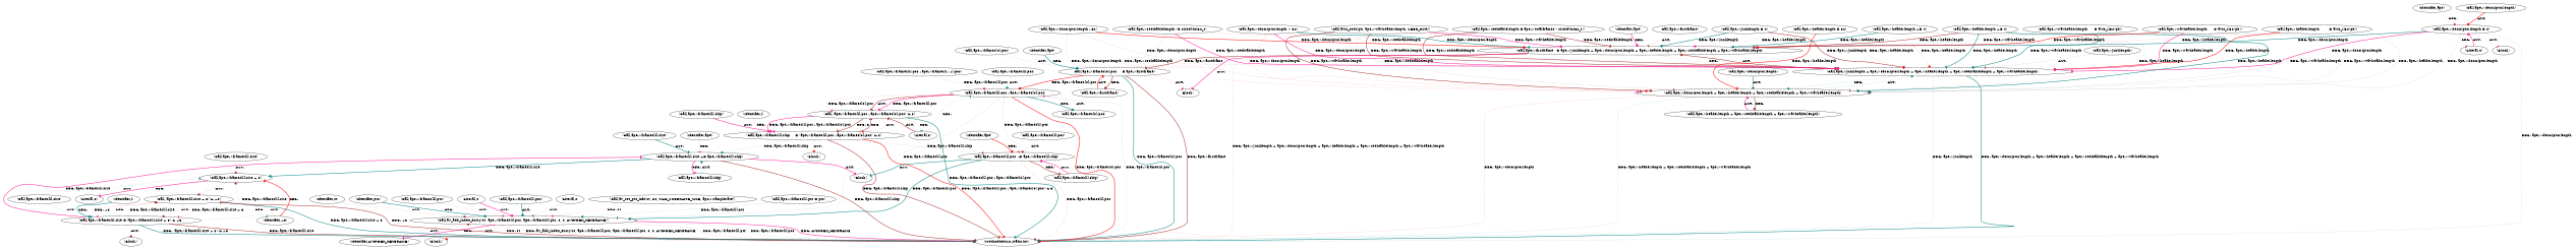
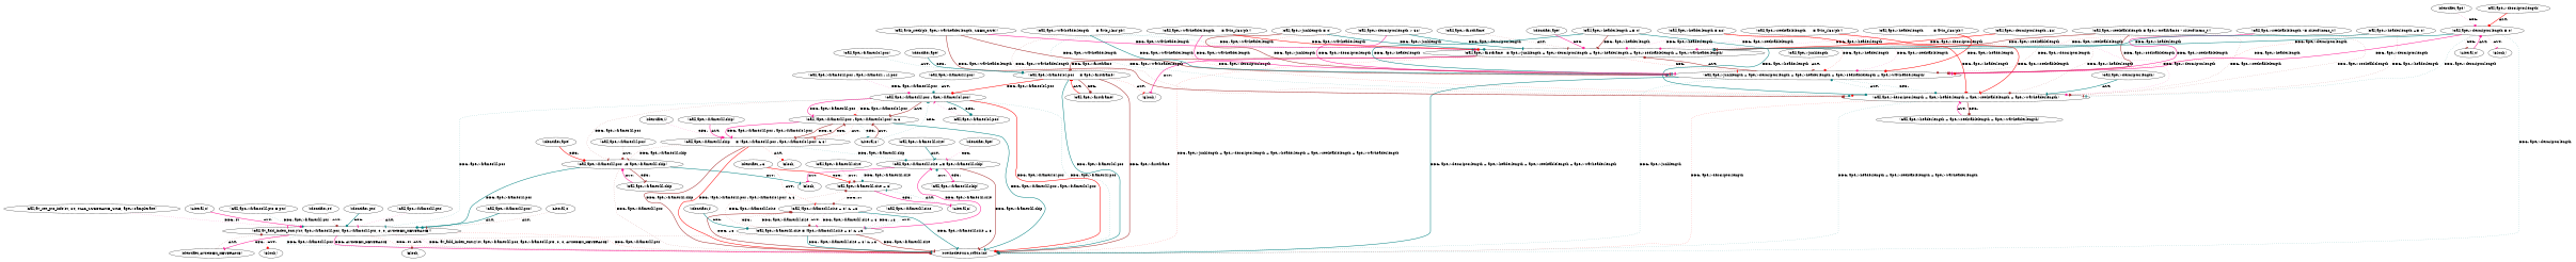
  digraph {
    edge [arrowhead=tee color=teal style=dotted]
    n1 [label="(Call,ape->descriptorlength = 0)"]
    n2 [label="(Call,ape->firstframe   = ape->junklength + ape->descriptorlength + ape->headerlength + ape->seektablelength + ape->wavheaderlength)"]
    n3 [label="(Call,ape->junklength + ape->descriptorlength + ape->headerlength + ape->seektablelength + ape->wavheaderlength)"]
    n4 [label="(Call,ape->descriptorlength + ape->headerlength + ape->seektablelength + ape->wavheaderlength)"]
    n5 [label="(Literal,0)"]
    n6 [label="(Block,)"]
    n7 [label="(MethodReturn,static int)"]
    n8 [label="(Call,ape->frames[0].pos     = ape->firstframe)"]
    n9 [label="(Block,)"]
    n10 [label="(Call,ape->headerlength + ape->seektablelength + ape->wavheaderlength)"]
    n11 [label="(Call,ape->frames[i].pos - ape->frames[0].pos)"]
    n12 [label="(Call,ape->firstframe)"]
    n13 [label="(Call,(ape->frames[i].pos - ape->frames[0].pos) & 3)"]
    n14 [label="(Call,ape->frames[i].pos  -= ape->frames[i].skip)"]
    n15 [label="(Call,av_add_index_entry(st, ape->frames[i].pos, ape->frames[i].pts, 0, 0, AVINDEX_KEYFRAME))"]
    n16 [label="(Call,ape->frames[0].pos)"]
    n17 [label="(Call,ape->frames[i].skip     = (ape->frames[i].pos - ape->frames[0].pos) & 3)"]
    n18 [label="(Literal,3)"]
    n19 [label="(Block,)"]
    n20 [label="(Call,ape->frames[i].skip)"]
    n21 [label="(Block,)"]
    n22 [label="(Identifier,AVINDEX_KEYFRAME)"]
    n23 [label="(Call,ape->frames[i].size += ape->frames[i].skip)"]
    n24 [label="(Block,)"]
    n25 [label="(Call,ape->frames[i].size + 3)"]
    n26 [label="(Call,ape->frames[i].skip)"]
    n27 [label="(Call,(ape->frames[i].size + 3) & ~3)"]
    n28 [label="(Call,ape->frames[i].size = (ape->frames[i].size + 3) & ~3)"]
    n29 [label="(Identifier,~3)"]
    n30 [label="(Literal,3)"]
    n31 [label="(Block,)"]
    n32 [label="(Call,ape->frames[i].pts = pts)"]
    n33 [label="(Call,ape->firstframe)"]
    n34 [label="(Identifier,ape)"]
    n35 [label="(Call,avio_seek(pb, ape->wavheaderlength, SEEK_CUR))"]
    n36 [label="(Call,ape->seektablelength = ape->totalframes * sizeof(int32_t))"]
+   n37 [label="(Call,ape->seektablelength      = avio_rl32(pb))"]
    n38 [label="(Call,ape->descriptorlength - 52)"]
    n39 [label="(Identifier,i)"]
    n40 [label="(Call,ape->descriptorlength > 52)"]
    n41 [label="(Call,ape->headerlength += 4)"]
    n42 [label="(Call,ape->headerlength         = avio_rl32(pb))"]
    n43 [label="(Identifier,ape)"]
    n44 [label="(Call,ape->frames[i].size)"]
    n45 [label="(Identifier,st)"]
    n46 [label="(Identifier,pts)"]
    n47 [label="(Call,ape->frames[0].pos)"]
    n48 [label="(Identifier,ape)"]
    n49 [label="(Call,ape->wavheaderlength      = avio_rl32(pb))"]
    n50 [label="(Call,ape->frames[i].size)"]
    n51 [label="(Call,ape->seektablelength *= sizeof(int32_t))"]
    n52 [label="(Identifier,ape)"]
    n53 [label="(Call,ape->frames[i].pos - ape->frames[i - 1].pos)"]
    n54 [label="(Call,ape->junklength = 0)"]
    n55 [label="(Call,ape->frames[i].skip)"]
    n56 [label="(Call,ape->descriptorlength)"]
    n57 [label="(Identifier,i)"]
    n58 [label="(Call,ape->frames[i].pos)"]
    n59 [label="(Call,ape->frames[i].size)"]
    n60 [label="(Call,ape->junklength)"]
    n61 [label="(Call,ape->frames[i].pos)"]
    n62 [label="(Call,ape->headerlength += 4)"]
    n63 [label="(Call,ape->descriptorlength)"]
    n64 [label="(Call,ape->wavheaderlength      = avio_rl32(pb))"]
    n65 [label="(Call,ape->headerlength = 32)"]
    n66 [label="(Call,ape->frames[i].pts)"]
    n67 [label="(Literal,0)"]
    n68 [label="(Call,ape->frames[i].pos)"]
    n69 [label="(Identifier,ape)"]
    n70 [label="(Literal,0)"]
    n71 [label="(Call,av_set_pts_info(st, 64, MAC_SUBFRAME_SIZE, ape->samplerate))"]
    n1 -> n2 [label="DDG: ape->descriptorlength" style=bold]
    n1 -> n3 [color=deeppink label="DDG: ape->descriptorlength" style=bold]
    n1 -> n4 [label="DDG: ape->descriptorlength"]
    n1 -> n5 [color=brown label="CFG: "]
    n1 -> n6 [color=deeppink label="AST: "]
    n1 -> n7 [label="DDG: ape->descriptorlength"]
    n2 -> n3 [color=red label="CFG: "]
    n2 -> n7 [color=red label="DDG: ape->junklength + ape->descriptorlength + ape->headerlength + ape->seektablelength + ape->wavheaderlength"]
    n2 -> n8 [color=brown label="DDG: ape->firstframe" style=bold]
    n2 -> n9 [color=deeppink label="AST: " style=bold]
    n3 -> n2 [arrowhead=dot color=brown label="AST: " style=bold]
    n3 -> n4 [arrowhead=dot label="CFG: "]
    n3 -> n7 [label="DDG: ape->junklength"]
    n3 -> n7 [arrowhead=dot label="DDG: ape->descriptorlength + ape->headerlength + ape->seektablelength + ape->wavheaderlength" style=bold]
    n4 -> n3 [arrowhead=dot label="AST: "]
    n4 -> n7 [color=red label="DDG: ape->descriptorlength"]
    n4 -> n7 [label="DDG: ape->headerlength + ape->seektablelength + ape->wavheaderlength"]
    n4 -> n10 [arrowhead=dot color=brown label="CFG: " style=bold]
    n5 -> n1 [arrowhead=dot color=deeppink label="AST: " style=bold]
    n8 -> n7 [arrowhead=dot label="DDG: ape->frames[0].pos" style=bold]
    n8 -> n7 [arrowhead=dot color=brown label="DDG: ape->firstframe" style=bold]
    n8 -> n9 [color=red label="AST: "]
    n8 -> n11 [arrowhead=dot color=red label="DDG: ape->frames[0].pos" style=bold]
    n8 -> n12 [arrowhead=dot color=brown label="CFG: " style=bold]
    n10 -> n4 [color=deeppink label="AST: " style=bold]
    n11 -> n7 [arrowhead=dot color=red label="DDG: ape->frames[0].pos" style=bold]
    n11 -> n7 [arrowhead=dot label="DDG: ape->frames[i].pos"]
    n11 -> n13 [color=brown label="AST: " style=bold]
    n11 -> n13 [color=deeppink label="DDG: ape->frames[i].pos" style=bold]
    n11 -> n13 [color=red label="DDG: ape->frames[0].pos"]
    n11 -> n14 [color=brown label="DDG: ape->frames[i].pos"]
    n11 -> n15 [label="DDG: ape->frames[i].pos"]
    n11 -> n16 [arrowhead=dot label="CFG: " style=bold]
    n12 -> n8 [color=red label="AST: " style=bold]
    n13 -> n7 [label="DDG: ape->frames[i].pos - ape->frames[0].pos" style=bold]
    n13 -> n17 [color=red label="AST: "]
    n13 -> n17 [color=deeppink label="DDG: ape->frames[i].pos - ape->frames[0].pos" style=bold]
    n13 -> n17 [color=brown label="DDG: 3" style=bold]
    n13 -> n18 [label="CFG: "]
    n14 -> n7 [arrowhead=dot color=brown label="DDG: ape->frames[i].pos"]
    n14 -> n15 [arrowhead=dot label="DDG: ape->frames[i].pos" style=bold]
    n14 -> n19 [label="AST: " style=bold]
    n14 -> n20 [color=brown label="CFG: " style=bold]
    n15 -> n7 [color=deeppink label="DDG: AVINDEX_KEYFRAME" style=bold]
    n15 -> n7 [arrowhead=dot color=red label="DDG: st"]
    n15 -> n7 [arrowhead=dot color=deeppink label="DDG: av_add_index_entry(st, ape->frames[i].pos, ape->frames[i].pts, 0, 0, AVINDEX_KEYFRAME)"]
    n15 -> n7 [color=red label="DDG: ape->frames[i].pts"]
    n15 -> n7 [arrowhead=dot label="DDG: ape->frames[i].pos"]
    n15 -> n21 [arrowhead=dot color=red label="AST: "]
    n15 -> n22 [color=deeppink label="CFG: " style=bold]
    n16 -> n11 [color=deeppink label="AST: "]
    n17 -> n7 [color=red label="DDG: (ape->frames[i].pos - ape->frames[0].pos) & 3" style=bold]
    n17 -> n7 [color=brown label="DDG: ape->frames[i].skip" style=bold]
    n17 -> n13 [color=brown label="CFG: " style=bold]
    n17 -> n14 [color=brown label="DDG: ape->frames[i].skip"]
    n17 -> n23 [arrowhead=dot label="DDG: ape->frames[i].skip"]
    n17 -> n24 [arrowhead=dot color=red label="AST: "]
    n18 -> n11 [label="CFG: "]
    n18 -> n13 [color=brown label="AST: " style=bold]
    n20 -> n14 [arrowhead=dot color=deeppink label="AST: " style=bold]
    n22 -> n15 [arrowhead=dot color=brown label="AST: "]
    n23 -> n7 [color=brown label="DDG: ape->frames[i].skip" style=bold]
    n23 -> n19 [color=deeppink label="AST: " style=bold]
-   n23 -> n25 [arrowhead=dot label="DDG: ape->frames[i].size" style=bold]
+   n23 -> n25 [arrowhead=dot label="DDG: ape->frames[i].size"]
    n23 -> n26 [color=deeppink label="CFG: " style=bold]
-   n25 -> n27 [arrowhead=dot color=brown label="AST: "]
+   n25 -> n27 [arrowhead=dot color=brown label="DDG: st"]
    n25 -> n30 [color=deeppink label="CFG: " style=bold]
    n26 -> n23 [arrowhead=dot label="AST: "]
    n27 -> n7 [label="DDG: ape->frames[i].size + 3" style=bold]
    n27 -> n7 [arrowhead=dot color=brown label="DDG: ~3" style=bold]
    n27 -> n28 [arrowhead=dot color=brown label="AST: "]
    n27 -> n28 [color=deeppink label="DDG: ape->frames[i].size + 3"]
    n27 -> n28 [color=deeppink label="DDG: ~3"]
-   n27 -> n29 [label="CFG: "]
    n28 -> n7 [color=brown label="DDG: ape->frames[i].size" style=bold]
    n28 -> n7 [label="DDG: (ape->frames[i].size + 3) & ~3" style=bold]
    n28 -> n23 [color=deeppink label="DDG: ape->frames[i].size" style=bold]
    n28 -> n25 [arrowhead=dot color=brown label="DDG: ape->frames[i].size"]
    n28 -> n27 [arrowhead=dot color=brown label="CFG: "]
    n28 -> n27 [arrowhead=dot color=brown label="DDG: ape->frames[i].size"]
    n28 -> n31 [arrowhead=dot color=brown label="AST: "]
    n29 -> n25 [color=red label="CFG: " style=bold]
    n29 -> n27 [color=red label="AST: "]
    n30 -> n25 [label="AST: "]
    n32 -> n15 [arrowhead=dot label="DDG: ape->frames[i].pts"]
    n33 -> n2 [color=brown label="AST: "]
    n34 -> n1 [arrowhead=dot color=deeppink label="CFG: "]
    n35 -> n2 [arrowhead=dot color=deeppink label="DDG: ape->wavheaderlength" style=bold]
    n35 -> n3 [arrowhead=dot color=brown label="DDG: ape->wavheaderlength" style=bold]
    n35 -> n4 [arrowhead=dot color=brown label="DDG: ape->wavheaderlength" style=bold]
    n36 -> n2 [color=brown label="DDG: ape->seektablelength" style=bold]
    n36 -> n3 [arrowhead=dot color=brown label="DDG: ape->seektablelength" style=bold]
    n36 -> n4 [color=brown label="DDG: ape->seektablelength"]
+   n37 -> n2 [arrowhead=dot color=deeppink label="DDG: ape->seektablelength"]
+   n37 -> n3 [arrowhead=dot color=deeppink label="DDG: ape->seektablelength"]
+   n37 -> n4 [color=red label="DDG: ape->seektablelength" style=bold]
    n38 -> n2 [arrowhead=dot color=red label="DDG: ape->descriptorlength" style=bold]
    n38 -> n3 [arrowhead=dot color=brown label="DDG: ape->descriptorlength"]
    n38 -> n4 [arrowhead=dot color=deeppink label="DDG: ape->descriptorlength"]
    n39 -> n28 [arrowhead=dot label="CFG: " style=bold]
    n40 -> n2 [label="DDG: ape->descriptorlength" style=bold]
    n40 -> n3 [color=deeppink label="DDG: ape->descriptorlength" style=bold]
    n40 -> n4 [arrowhead=dot color=red label="DDG: ape->descriptorlength"]
    n41 -> n2 [color=brown label="DDG: ape->headerlength" style=bold]
    n41 -> n3 [label="DDG: ape->headerlength" style=bold]
    n41 -> n4 [arrowhead=dot label="DDG: ape->headerlength" style=bold]
    n42 -> n2 [arrowhead=dot color=deeppink label="DDG: ape->headerlength"]
    n42 -> n3 [arrowhead=dot color=red label="DDG: ape->headerlength" style=bold]
    n42 -> n4 [arrowhead=dot color=brown label="DDG: ape->headerlength"]
    n43 -> n14 [arrowhead=dot color=red label="CFG: " style=bold]
    n44 -> n23 [label="AST: " style=bold]
    n45 -> n15 [arrowhead=dot color=brown label="AST: "]
    n46 -> n15 [arrowhead=dot label="CFG: " style=bold]
    n47 -> n8 [arrowhead=dot label="AST: "]
    n48 -> n23 [color=deeppink label="CFG: "]
    n49 -> n2 [arrowhead=dot label="DDG: ape->wavheaderlength"]
    n49 -> n3 [arrowhead=dot label="DDG: ape->wavheaderlength" style=bold]
    n49 -> n4 [color=brown label="DDG: ape->wavheaderlength"]
    n50 -> n25 [arrowhead=dot color=brown label="AST: "]
    n51 -> n2 [color=red label="DDG: ape->seektablelength"]
    n51 -> n3 [color=deeppink label="DDG: ape->seektablelength" style=bold]
    n51 -> n4 [arrowhead=dot color=brown label="DDG: ape->seektablelength"]
    n52 -> n8 [label="CFG: " style=bold]
    n53 -> n11 [arrowhead=dot color=deeppink label="DDG: ape->frames[i].pos"]
    n54 -> n2 [arrowhead=dot label="DDG: ape->junklength" style=bold]
    n54 -> n3 [color=brown label="DDG: ape->junklength" style=bold]
    n55 -> n17 [color=deeppink label="AST: " style=bold]
    n56 -> n4 [label="AST: " style=bold]
    n57 -> n17 [arrowhead=dot color=deeppink label="CFG: "]
    n58 -> n11 [arrowhead=dot label="AST: "]
    n59 -> n28 [label="AST: "]
    n60 -> n3 [color=brown label="AST: "]
    n61 -> n14 [arrowhead=dot color=brown label="AST: "]
    n62 -> n2 [arrowhead=dot label="DDG: ape->headerlength" style=bold]
    n62 -> n3 [arrowhead=dot color=red label="DDG: ape->headerlength"]
    n62 -> n4 [color=brown label="DDG: ape->headerlength"]
    n63 -> n1 [arrowhead=dot color=red label="AST: " style=bold]
    n64 -> n2 [arrowhead=dot color=red label="DDG: ape->wavheaderlength" style=bold]
    n64 -> n3 [color=deeppink label="DDG: ape->wavheaderlength" style=bold]
    n64 -> n4 [arrowhead=dot label="DDG: ape->wavheaderlength"]
    n65 -> n2 [arrowhead=dot color=deeppink label="DDG: ape->headerlength"]
    n65 -> n3 [arrowhead=dot color=red label="DDG: ape->headerlength"]
    n65 -> n4 [color=red label="DDG: ape->headerlength" style=bold]
    n66 -> n15 [color=deeppink label="AST: "]
    n67 -> n15 [arrowhead=dot color=deeppink label="AST: " style=bold]
    n68 -> n15 [arrowhead=dot label="AST: " style=bold]
    n69 -> n2 [arrowhead=dot color=deeppink label="CFG: " style=bold]
    n70 -> n15 [color=brown label="AST: "]
    n71 -> n15 [color=deeppink label="DDG: st"]
  }
